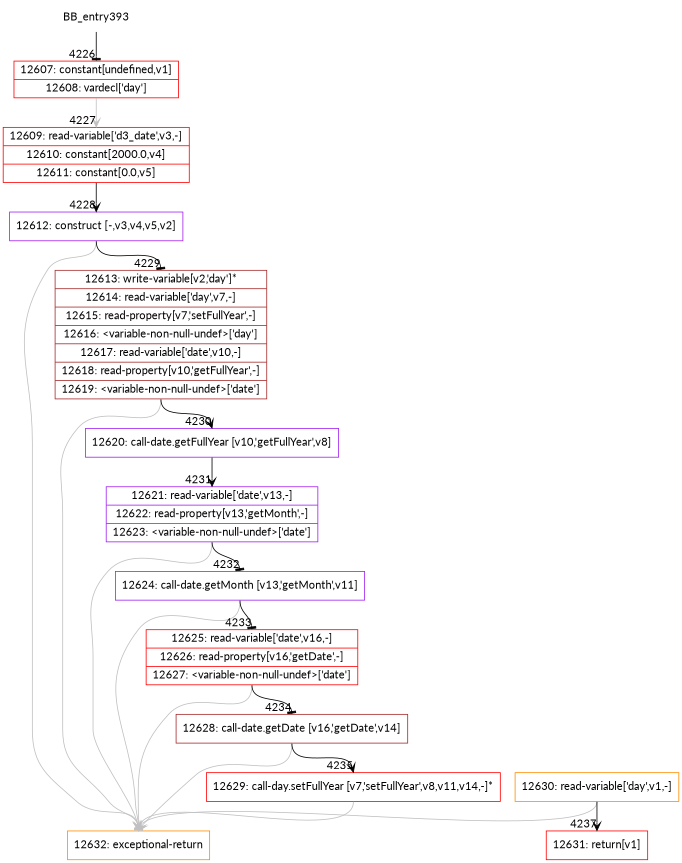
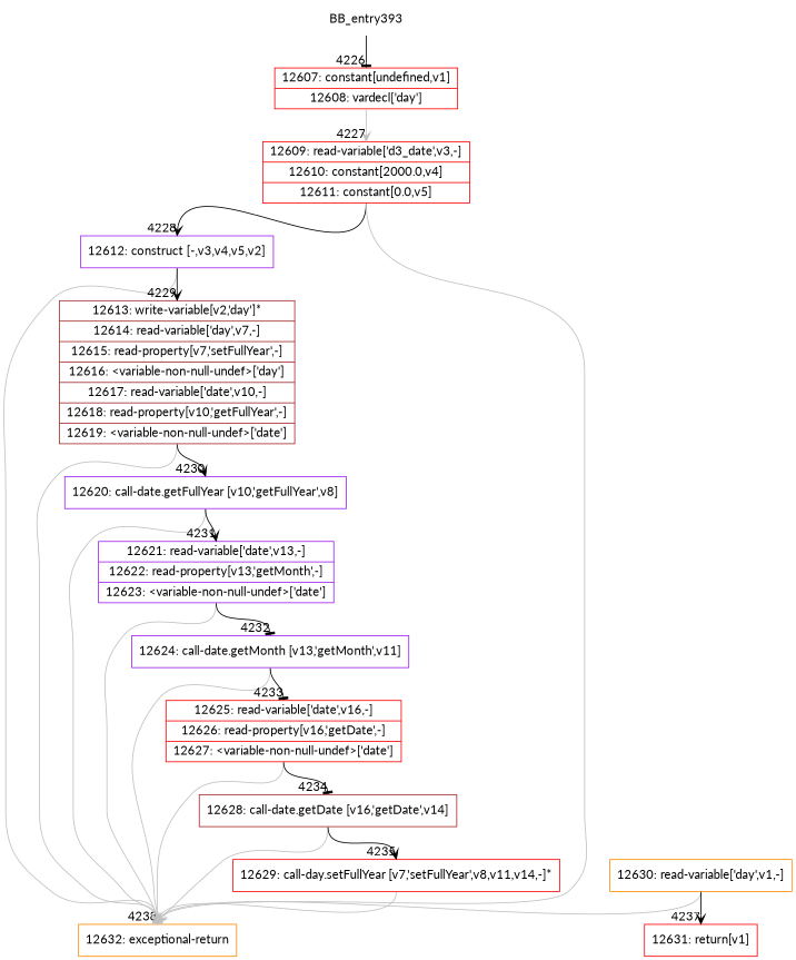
  digraph {
    fontname=Lato
    rankdir=TD
    node [color=purple fontname=Lato shape=record]
    edge [arrowhead=vee fontname=Lato headport=n tailport=s color=gray]
    BB_entry393 [shape=none]
    n2 [color=red label="{12607: constant[undefined,v1]|12608: vardecl['day']}"]
    n3 [color=red label="{12609: read-variable['d3_date',v3,-]|12610: constant[2000.0,v4]|12611: constant[0.0,v5]}"]
    n4 [label="{12612: construct [-,v3,v4,v5,v2]}"]
    n5 [color=darkorange label="{12632: exceptional-return}"]
    n6 [color=brown label="{12613: write-variable[v2,'day']*|12614: read-variable['day',v7,-]|12615: read-property[v7,'setFullYear',-]|12616: \<variable-non-null-undef\>['day']|12617: read-variable['date',v10,-]|12618: read-property[v10,'getFullYear',-]|12619: \<variable-non-null-undef\>['date']}"]
    n7 [label="{12620: call-date.getFullYear [v10,'getFullYear',v8]}"]
    n8 [label="{12621: read-variable['date',v13,-]|12622: read-property[v13,'getMonth',-]|12623: \<variable-non-null-undef\>['date']}"]
    n9 [label="{12624: call-date.getMonth [v13,'getMonth',v11]}"]
    n10 [color=red label="{12625: read-variable['date',v16,-]|12626: read-property[v16,'getDate',-]|12627: \<variable-non-null-undef\>['date']}"]
    n11 [color=brown label="{12628: call-date.getDate [v16,'getDate',v14]}"]
    n12 [color=red label="{12629: call-day.setFullYear [v7,'setFullYear',v8,v11,v14,-]*}"]
    n13 [color=darkorange label="{12630: read-variable['day',v1,-]}"]
    n14 [color=red label="{12631: return[v1]}"]
    BB_entry393 -> n2 [arrowhead=tee headlabel="    4226" color=""]
    n2 -> n3 [headlabel="      4227"]
    n3 -> n4 [headlabel="      4228" color=""]
+   n3 -> n5 [headlabel="      4238"]
    n4 -> n5
-   n4 -> n6 [arrowhead=tee headlabel="      4229" color=""]
+   n4 -> n6 [headlabel="      4229" color=""]
    n6 -> n5 [arrowhead=tee]
    n6 -> n7 [headlabel="      4230" color=""]
+   n7 -> n5 [arrowhead=tee]
    n7 -> n8 [headlabel="      4231" color=""]
    n8 -> n5
    n8 -> n9 [arrowhead=tee headlabel="      4232" color=""]
    n9 -> n5
    n9 -> n10 [arrowhead=tee headlabel="      4233" color=""]
    n10 -> n5 [arrowhead=tee]
    n10 -> n11 [arrowhead=tee headlabel="      4234" color=""]
    n11 -> n5
    n11 -> n12 [headlabel="      4235" color=""]
    n12 -> n5 [arrowhead=tee]
    n13 -> n5
    n13 -> n14 [headlabel="      4237" color=""]
  }
